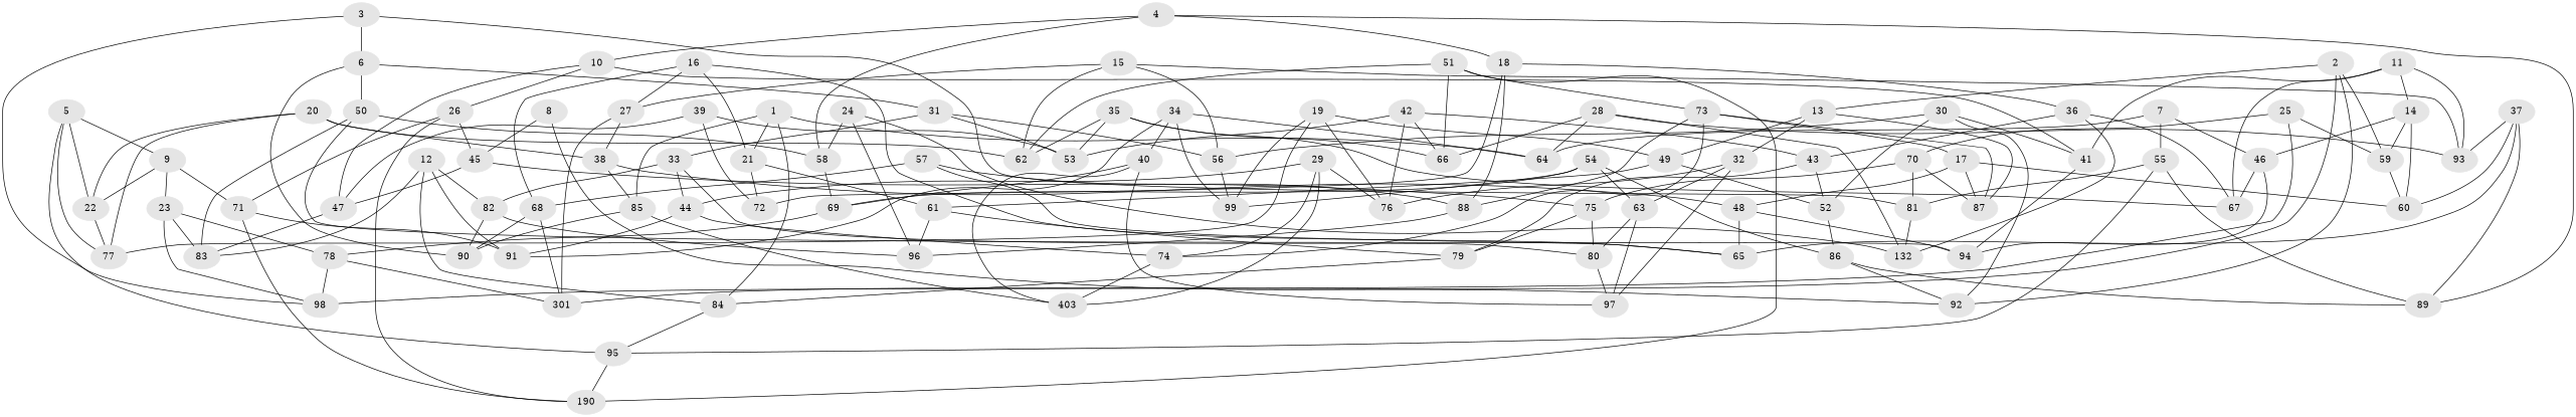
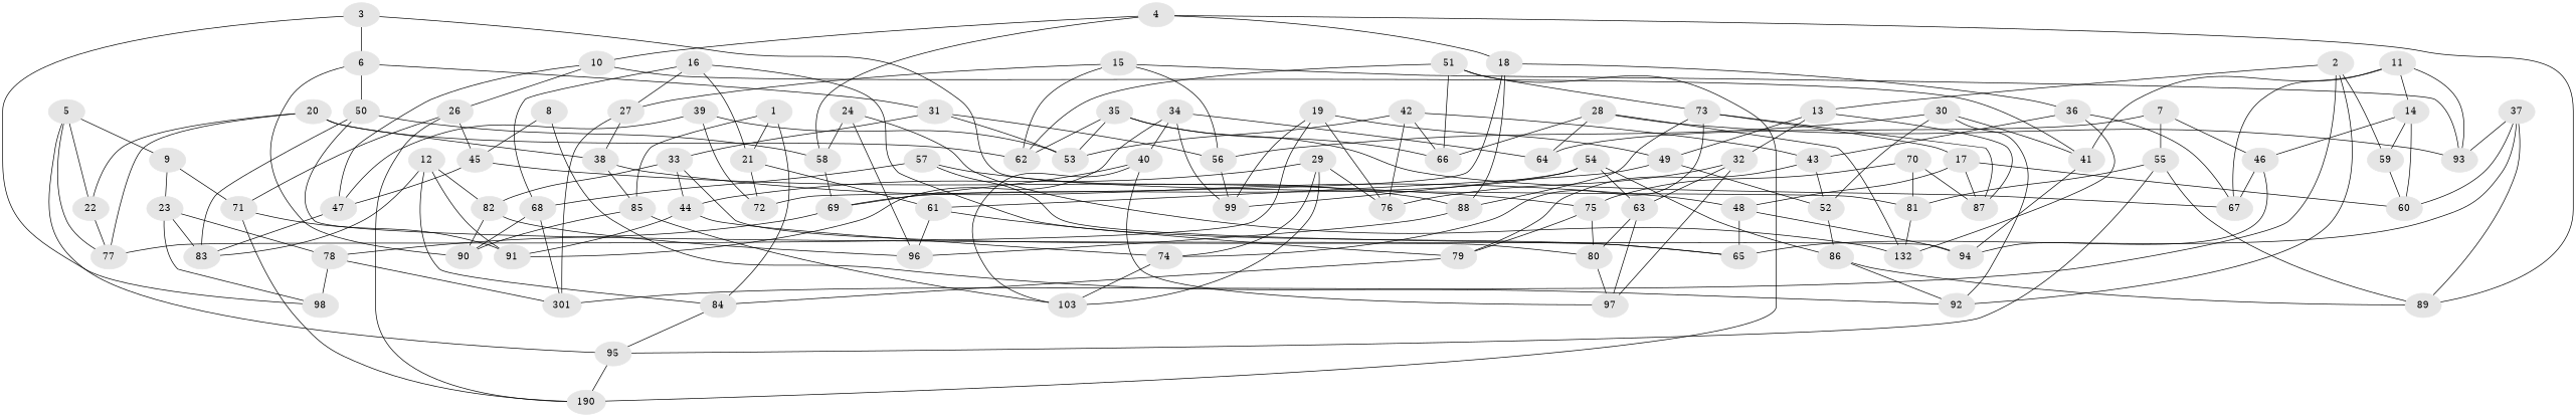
  graph {
    node [color=gray90 style=filled]
    1
    21
    64
    84
    85
    72
    61
    95
    90
-   103 [label=403]
+   103
    2
    13
    59
    92
    n15 [label=301]
    32
    49
    87
    60
    3
    6
    81
    98
    31
    50
    57
    65
    68
    88
    n30 [label=132]
    4
    10
    18
    58
    89
    26
    41
    47
    36
    69
    5
    9
    22
    77
    23
    71
    n47 [label=190]
    56
    33
    53
    83
    94
    7
    46
    55
    39
    67
    8
    45
    17
    48
    24
    96
    75
    78
    91
    11
    14
    93
    12
    82
    76
    63
    97
    52
    15
    27
    62
    38
    99
    16
    43
    19
    20
    79
-   25
    70
    28
    66
    29
    44
    74
    30
    86
    80
    34
    40
    35
    37
    42
    51
    73
    54
    1 -- 21
-   1 -- 64
    1 -- 84
    1 -- 85
    21 -- 72
    21 -- 61
    84 -- 95
    85 -- 90
    85 -- 103
    61 -- 96
    61 -- 79
    95 -- n47
    2 -- 13
    2 -- 59
    2 -- 92
    2 -- n15
    13 -- 32
    13 -- 49
    13 -- 87
    59 -- 60
    32 -- 76
    32 -- 63
    32 -- 97
    49 -- 61
    49 -- 52
    3 -- 6
    3 -- 81
    3 -- 98
    6 -- 90
    6 -- 31
    6 -- 50
    81 -- n30
    31 -- 56
    31 -- 33
    31 -- 53
    50 -- 58
    50 -- 83
    50 -- 94
    57 -- 65
    57 -- 68
    57 -- 88
    68 -- 90
    68 -- n15
    88 -- 96
    4 -- 10
    4 -- 18
    4 -- 58
    4 -- 89
    10 -- 26
    10 -- 41
    10 -- 47
    18 -- 72
    18 -- 88
    18 -- 36
    58 -- 69
    26 -- 71
    26 -- n47
    26 -- 45
    41 -- 94
    47 -- 83
    36 -- n30
    36 -- 67
    36 -- 43
    69 -- 78
    5 -- 95
    5 -- 9
    5 -- 22
    5 -- 77
-   9 -- 22
    9 -- 23
    9 -- 71
    22 -- 77
    23 -- 98
    23 -- 83
    23 -- 78
    71 -- n47
    71 -- 91
    56 -- 99
    33 -- 82
    33 -- 44
    33 -- 80
    7 -- 64
    7 -- 46
    7 -- 55
    46 -- 94
    46 -- 67
    55 -- 95
    55 -- 81
    55 -- 89
    39 -- 72
    39 -- 47
    39 -- 53
    8 -- 92
    8 -- 45
    45 -- 47
    45 -- 75
    17 -- 87
    17 -- 60
    17 -- 48
    48 -- 65
    48 -- 94
    24 -- n30
    24 -- 58
    24 -- 96
    75 -- 79
    75 -- 80
    78 -- n15
    78 -- 98
    11 -- 41
    11 -- 67
    11 -- 14
    11 -- 93
    14 -- 59
    14 -- 60
    14 -- 46
    12 -- 84
    12 -- 83
    12 -- 91
    12 -- 82
    82 -- 90
    82 -- 96
    63 -- 97
    63 -- 80
    52 -- 86
    15 -- 56
    15 -- 93
    15 -- 27
    15 -- 62
    27 -- n15
    27 -- 38
    38 -- 85
    38 -- 48
    16 -- 21
    16 -- 65
    16 -- 68
    16 -- 27
    43 -- 52
    43 -- 79
    19 -- 49
    19 -- 77
    19 -- 76
    19 -- 99
    20 -- 22
    20 -- 77
    20 -- 62
    20 -- 38
    79 -- 84
-   25 -- 59
-   25 -- 98
-   25 -- 70
    70 -- 87
    70 -- 81
    70 -- 75
    28 -- 64
    28 -- n30
    28 -- 93
    28 -- 66
    29 -- 103
    29 -- 76
    29 -- 44
    29 -- 74
    44 -- 91
    44 -- 74
    74 -- 103
    30 -- 92
    30 -- 41
    30 -- 56
    30 -- 52
    86 -- 92
    86 -- 89
    80 -- 97
    34 -- 64
    34 -- 91
    34 -- 99
    34 -- 40
    40 -- 103
    40 -- 69
    40 -- 97
    35 -- 53
    35 -- 67
    35 -- 62
    35 -- 66
    37 -- 60
    37 -- 65
    37 -- 89
    37 -- 93
    42 -- 53
    42 -- 76
    42 -- 43
    42 -- 66
    51 -- n47
    51 -- 62
    51 -- 66
    51 -- 73
    73 -- 87
    73 -- 88
    73 -- 17
    73 -- 74
    54 -- 69
    54 -- 63
    54 -- 99
    54 -- 86
  }
